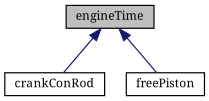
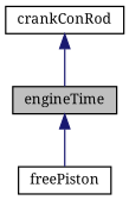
  digraph {
    fontname="Noto Serif"
    node [color=black fontname="Noto Serif" fontsize=10 shape=record]
    edge [color=midnightblue dir=back fontname="Noto Serif" fontsize=10 labelfontname=Helvetica labelfontsize=10 style=solid]
    n1 [fillcolor=grey75 fontcolor=black height=0.2 label=engineTime style=filled width=0.4]
    n2 [height=0.2 label=crankConRod width=0.4]
    n3 [height=0.2 label=freePiston width=0.4]
-   n1 -> n2
+   n2 -> n1
    n1 -> n3
  }
